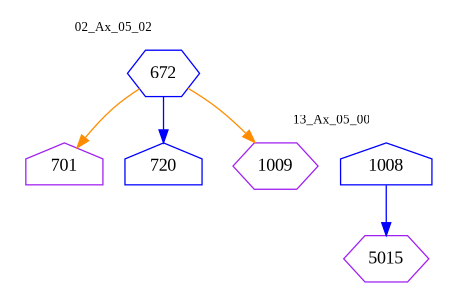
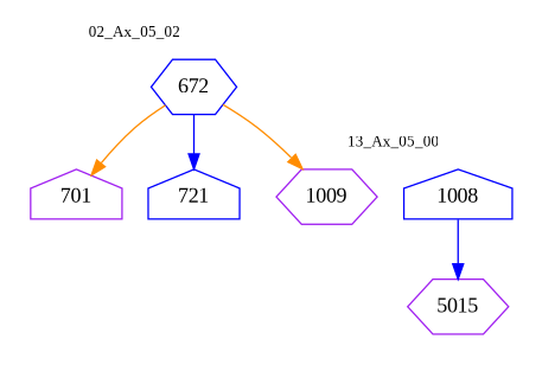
  digraph {
    fontname="Liberation Serif"
    node [color=blue fontname="Liberation Serif" shape=house]
    edge [color=blue fontname="Liberation Serif"]
    n1 [label=1008]
    n2 [color=purple label=1009 shape=hexagon]
    n3 [color=purple label=5015 shape=hexagon]
    n4 [label=672 shape=hexagon]
    n5 [color=purple label=701]
-   n6 [label=720]
+   n6 [label=721]
    subgraph cluster_1 {
      color=white
      fontsize=10
      label="13_Ax_05_00"
      n1
      n2
      n3
    }
    subgraph cluster_2 {
      color=white
      fontsize=10
      label="02_Ax_05_02"
      n4
      n5
      n6
    }
    n1 -> n3
    n4 -> n2 [color=darkorange]
    n4 -> n5 [color=darkorange]
    n4 -> n6
  }
